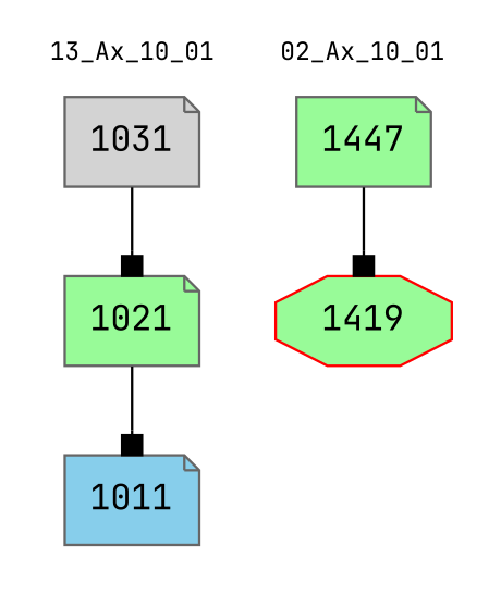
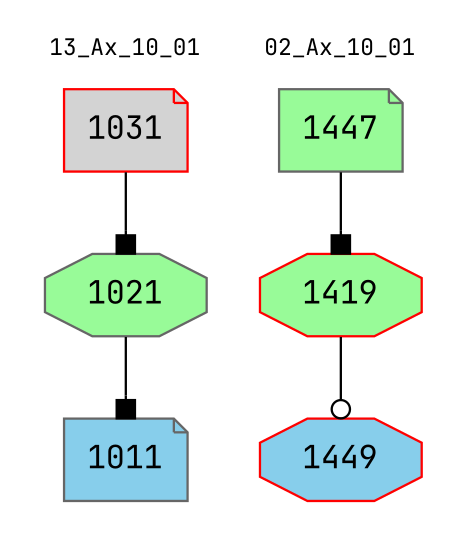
  digraph {
    fontname="JetBrains Mono"
    node [color=gray40 fillcolor=palegreen fontname="JetBrains Mono" shape=note style=filled]
    edge [arrowhead=box color=black fontname="JetBrains Mono"]
-   n1 [fillcolor=lightgrey label=1031]
-   n2 [label=1021]
+   n1 [color=red fillcolor=lightgrey label=1031]
+   n2 [label=1021 shape=octagon]
    n3 [fillcolor=skyblue label=1011]
    n4 [label=1447]
    n5 [color=red label=1419 shape=octagon]
+   n6 [color=red fillcolor=skyblue label=1449 shape=octagon]
    subgraph cluster_1 {
      color=white
      fontsize=10
      label="13_Ax_10_01"
      n1
      n2
      n3
    }
    subgraph cluster_2 {
      color=white
      fontsize=10
      label="02_Ax_10_01"
      n4
      n5
+     n6
    }
    n1 -> n2
    n2 -> n3
    n4 -> n5
+   n5 -> n6 [arrowhead=odot]
  }
